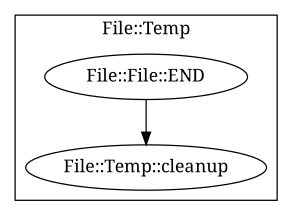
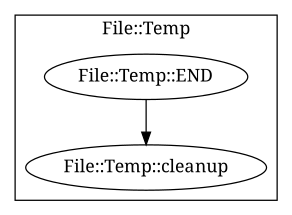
  digraph {
    fontname="Noto Serif"
    node [fontname="Noto Serif"]
    "File::Temp::cleanup"
-   "File::Temp::END" [label="File::File::END"]
+   "File::Temp::END"
    subgraph cluster_1 {
      label="File::Temp"
      "File::Temp::cleanup"
      "File::Temp::END"
    }
    "File::Temp::END" -> "File::Temp::cleanup" [fontname="Noto Serif"]
  }
